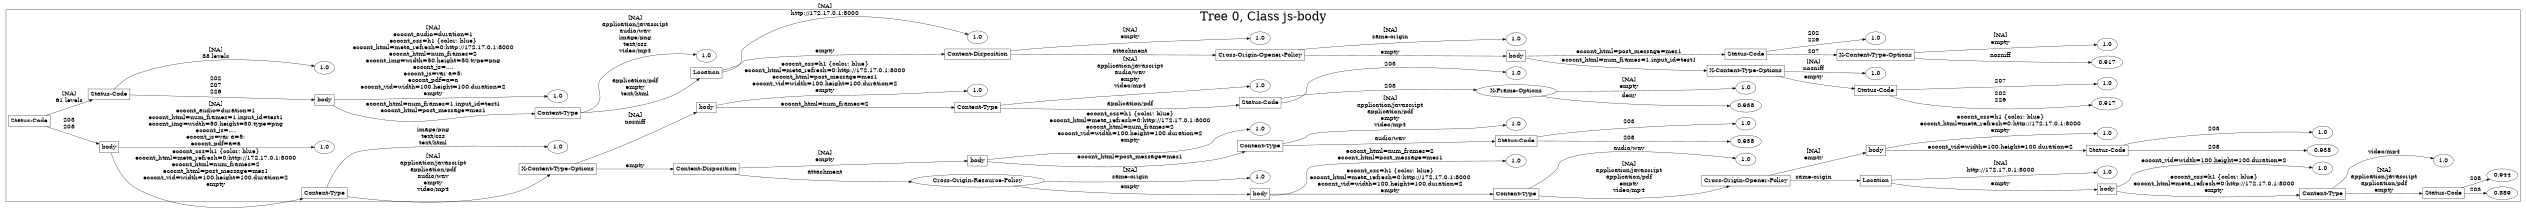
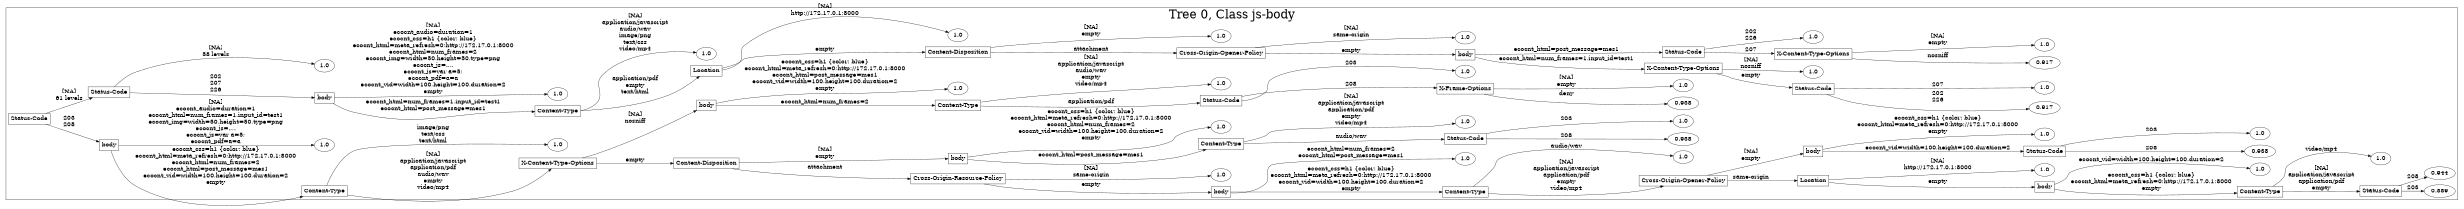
  digraph {
    rankdir=LR
    node [fontsize=20]
    edge [fontsize=20]
    n1 [label="Status-Code" shape=box]
    n2 [label=body shape=box]
    n3 [label="Status-Code" shape=box]
    n4 [label="Content-Type" shape=box]
    n5 [label=1.0]
    n6 [label=body shape=box]
    n7 [label=1.0]
    n8 [label="X-Content-Type-Options" shape=box]
    n9 [label=1.0]
    n10 [label="Content-Type" shape=box]
    n11 [label=1.0]
    n12 [label="Content-Disposition" shape=box]
    n13 [label=body shape=box]
    n14 [label=Location shape=box]
    n15 [label=1.0]
-   n16 [label="Cross-Origin-Resource-Policy" shape=ellipse]
+   n16 [label="Cross-Origin-Resource-Policy" shape=box]
    n17 [label=body shape=box]
    n18 [label="Content-Type" shape=box]
    n19 [label=1.0]
    n20 [label="Content-Disposition" shape=box]
    n21 [label=1.0]
    n22 [label=body shape=box]
    n23 [label=1.0]
    n24 [label="Content-Type" shape=box]
    n25 [label=1.0]
    n26 [label="Status-Code" shape=box]
    n27 [label=1.0]
    n28 [label="Cross-Origin-Opener-Policy" shape=box]
    n29 [label=1.0]
    n30 [label="Content-Type" shape=box]
    n31 [label=1.0]
    n32 [label="Status-Code" shape=box]
    n33 [label=1.0]
-   n34 [label="X-Frame-Options" shape=ellipse]
+   n34 [label="X-Frame-Options" shape=box]
    n35 [label=1.0]
    n36 [label=body shape=box]
    n37 [label=1.0]
    n38 [label="Cross-Origin-Opener-Policy" shape=box]
    n39 [label=1.0]
    n40 [label=0.938]
    n41 [label=1.0]
    n42 [label=0.938]
    n43 [label=1.0]
    n44 [label="X-Content-Type-Options" shape=box]
    n45 [label="Status-Code" shape=box]
    n46 [label=Location shape=box]
    n47 [label=body shape=box]
    n48 [label="Status-Code" shape=box]
    n49 [label=1.0]
    n50 [label="X-Content-Type-Options" shape=box]
    n51 [label=1.0]
    n52 [label=body shape=box]
    n53 [label=1.0]
    n54 [label="Status-Code" shape=box]
    n55 [label=1.0]
    n56 [label=0.917]
    n57 [label=1.0]
    n58 [label=0.917]
    n59 [label=1.0]
    n60 [label="Content-Type" shape=box]
    n61 [label=1.0]
    n62 [label=0.938]
    n63 [label=1.0]
    n64 [label="Status-Code" shape=box]
    n65 [label=1.0]
    n66 [label=0.889]
    n67 [label=0.944]
    subgraph cluster_1 {
      fontsize=40
      label="Tree 0, Class js-body"
      subgraph sub_2 {
        fontsize=40
        label="Tree 0, Class js-undefined"
        n1
      }
      subgraph sub_3 {
        fontsize=40
        label="Tree 0, Class js-undefined"
        n2
        n3
      }
      subgraph sub_4 {
        fontsize=40
        label="Tree 0, Class js-undefined"
        n4
        n5
        n6
        n7
      }
      subgraph sub_5 {
        fontsize=40
        label="Tree 0, Class js-undefined"
        n8
        n9
        n10
        n11
      }
      subgraph sub_6 {
        fontsize=40
        label="Tree 0, Class js-undefined"
        n12
        n13
        n14
        n15
      }
      subgraph sub_7 {
        fontsize=40
        label="Tree 0, Class js-undefined"
        n16
        n17
        n18
        n19
        n20
        n21
      }
      subgraph sub_8 {
        fontsize=40
        label="Tree 0, Class js-undefined"
        n22
        n23
        n24
        n25
        n26
        n27
        n28
        n29
      }
      subgraph sub_9 {
        fontsize=40
        label="Tree 0, Class js-undefined"
        n30
        n31
        n32
        n33
        n34
        n35
        n36
        n37
      }
      subgraph sub_10 {
        fontsize=40
        label="Tree 0, Class js-undefined"
        n38
        n39
        n40
        n41
        n42
        n43
        n44
        n45
      }
      subgraph sub_11 {
        fontsize=40
        label="Tree 0, Class js-undefined"
        n46
        n47
        n48
        n49
        n50
        n51
      }
      subgraph sub_12 {
        fontsize=40
        label="Tree 0, Class js-undefined"
        n52
        n53
        n54
        n55
        n56
        n57
        n58
        n59
      }
      subgraph sub_13 {
        fontsize=40
        label="Tree 0, Class js-undefined"
        n60
        n61
        n62
        n63
      }
      subgraph sub_14 {
        fontsize=40
        label="Tree 0, Class js-undefined"
        n64
        n65
      }
      subgraph sub_15 {
        fontsize=40
        label="Tree 0, Class js-undefined"
        n66
        n67
      }
    }
    n1 -> n2 [label="203\n208\n"]
    n1 -> n3 [label="[NA]\n61 levels\n"]
    n2 -> n4 [label="ecocnt_css=h1 {color: blue}\necocnt_html=meta_refresh=0;http://172.17.0.1:8000\necocnt_html=num_frames=2\necocnt_html=post_message=mes1\necocnt_vid=width=100,height=100,duration=2\nempty\n"]
    n2 -> n5 [label="[NA]\necocnt_audio=duration=1\necocnt_html=num_frames=1,input_id=test1\necocnt_img=width=50,height=50,type=png\necocnt_js=.,,.\necocnt_js=var a=5;\necocnt_pdf=a=a\n"]
    n3 -> n6 [label="202\n207\n226\n"]
    n3 -> n7 [label="[NA]\n58 levels\n"]
    n4 -> n8 [label="[NA]\napplication/javascript\napplication/pdf\naudio/wav\nempty\nvideo/mp4\n"]
    n4 -> n9 [label="image/png\ntext/css\ntext/html\n"]
    n6 -> n10 [label="ecocnt_html=num_frames=1,input_id=test1\necocnt_html=post_message=mes1\n"]
    n6 -> n11 [label="[NA]\necocnt_audio=duration=1\necocnt_css=h1 {color: blue}\necocnt_html=meta_refresh=0;http://172.17.0.1:8000\necocnt_html=num_frames=2\necocnt_img=width=50,height=50,type=png\necocnt_js=.,,.\necocnt_js=var a=5;\necocnt_pdf=a=a\necocnt_vid=width=100,height=100,duration=2\nempty\n"]
    n8 -> n12 [label="empty\n"]
    n8 -> n13 [label="[NA]\nnosniff\n"]
    n10 -> n14 [label="application/pdf\nempty\ntext/html\n"]
    n10 -> n15 [label="[NA]\napplication/javascript\naudio/wav\nimage/png\ntext/css\nvideo/mp4\n"]
    n12 -> n16 [label="attachment\n"]
    n12 -> n17 [label="[NA]\nempty\n"]
    n13 -> n18 [label="ecocnt_html=num_frames=2\n"]
    n13 -> n19 [label="ecocnt_css=h1 {color: blue}\necocnt_html=meta_refresh=0;http://172.17.0.1:8000\necocnt_html=post_message=mes1\necocnt_vid=width=100,height=100,duration=2\nempty\n"]
    n14 -> n20 [label="empty\n"]
    n14 -> n21 [label="[NA]\nhttp://172.17.0.1:8000\n"]
    n16 -> n22 [label="empty\n"]
    n16 -> n23 [label="[NA]\nsame-origin\n"]
    n17 -> n24 [label="ecocnt_html=post_message=mes1\n"]
    n17 -> n25 [label="ecocnt_css=h1 {color: blue}\necocnt_html=meta_refresh=0;http://172.17.0.1:8000\necocnt_html=num_frames=2\necocnt_vid=width=100,height=100,duration=2\nempty\n"]
    n18 -> n26 [label="application/pdf\n"]
    n18 -> n27 [label="[NA]\napplication/javascript\naudio/wav\nempty\nvideo/mp4\n"]
    n20 -> n28 [label="attachment\n"]
    n20 -> n29 [label="[NA]\nempty\n"]
    n22 -> n30 [label="ecocnt_css=h1 {color: blue}\necocnt_html=meta_refresh=0;http://172.17.0.1:8000\necocnt_vid=width=100,height=100,duration=2\nempty\n"]
    n22 -> n31 [label="ecocnt_html=num_frames=2\necocnt_html=post_message=mes1\n"]
    n24 -> n32 [label="audio/wav\n"]
    n24 -> n33 [label="[NA]\napplication/javascript\napplication/pdf\nempty\nvideo/mp4\n"]
    n26 -> n34 [label="208\n"]
    n26 -> n35 [label="203\n"]
    n28 -> n36 [label="empty\n"]
    n28 -> n37 [label="[NA]\nsame-origin\n"]
    n30 -> n38 [label="[NA]\napplication/javascript\napplication/pdf\nempty\nvideo/mp4\n"]
    n30 -> n39 [label="audio/wav\n"]
    n32 -> n40 [label="208\n"]
    n32 -> n41 [label="203\n"]
    n34 -> n42 [label="deny\n"]
    n34 -> n43 [label="[NA]\nempty\n"]
    n36 -> n44 [label="ecocnt_html=num_frames=1,input_id=test1\n"]
    n36 -> n45 [label="ecocnt_html=post_message=mes1\n"]
    n38 -> n46 [label="same-origin\n"]
    n38 -> n47 [label="[NA]\nempty\n"]
    n44 -> n48 [label="empty\n"]
    n44 -> n49 [label="[NA]\nnosniff\n"]
    n45 -> n50 [label="207\n"]
    n45 -> n51 [label="202\n226\n"]
    n46 -> n52 [label="empty\n"]
    n46 -> n53 [label="[NA]\nhttp://172.17.0.1:8000\n"]
    n47 -> n54 [label="ecocnt_vid=width=100,height=100,duration=2\n"]
    n47 -> n55 [label="ecocnt_css=h1 {color: blue}\necocnt_html=meta_refresh=0;http://172.17.0.1:8000\nempty\n"]
    n48 -> n56 [label="202\n226\n"]
    n48 -> n57 [label="207\n"]
    n50 -> n58 [label="nosniff\n"]
    n50 -> n59 [label="[NA]\nempty\n"]
    n52 -> n60 [label="ecocnt_css=h1 {color: blue}\necocnt_html=meta_refresh=0;http://172.17.0.1:8000\nempty\n"]
    n52 -> n61 [label="ecocnt_vid=width=100,height=100,duration=2\n"]
    n54 -> n62 [label="208\n"]
    n54 -> n63 [label="203\n"]
    n60 -> n64 [label="[NA]\napplication/javascript\napplication/pdf\nempty\n"]
    n60 -> n65 [label="video/mp4\n"]
    n64 -> n66 [label="203\n"]
    n64 -> n67 [label="208\n"]
  }
